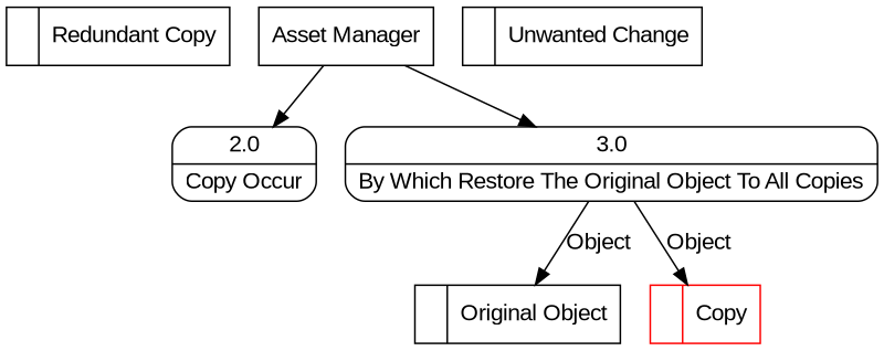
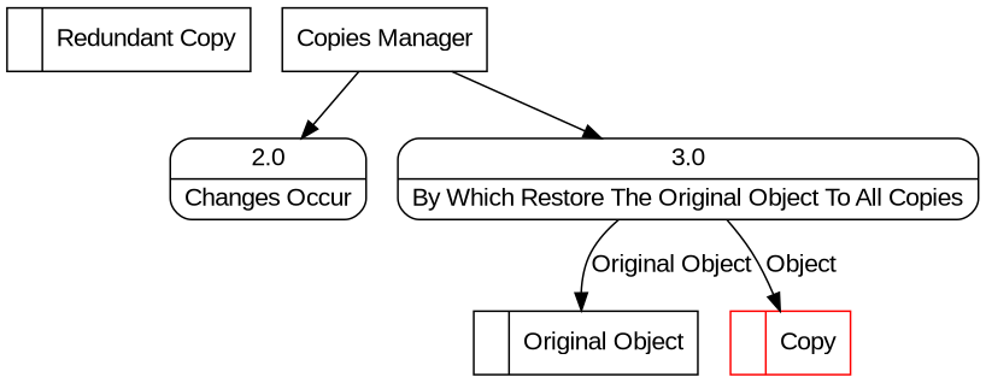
  digraph {
    fontname="Liberation Sans"
    node [fontname="Liberation Sans" shape=record]
    edge [fontname="Liberation Sans"]
    n1 [label="<f0>  |<f1> Redundant Copy "]
    n2 [label="<f0>  |<f1> Original Object "]
-   n3 [label="<f0>  |<f1> Unwanted Change "]
    n4 [color=red label="<f0>  |<f1> Copy "]
-   n5 [label="Asset Manager" shape=box]
-   n6 [label="{<f0> 2.0|<f1> Copy Occur }" shape=Mrecord]
+   n5 [label="Copies Manager" shape=box]
+   n6 [label="{<f0> 2.0|<f1> Changes Occur }" shape=Mrecord]
    n7 [label="{<f0> 3.0|<f1> By Which Restore The Original Object To All Copies }" shape=Mrecord]
    n5 -> n6
    n5 -> n7
-   n7 -> n2 [label=Object]
+   n7 -> n2 [label="Original Object"]
    n7 -> n4 [label=Object]
  }
